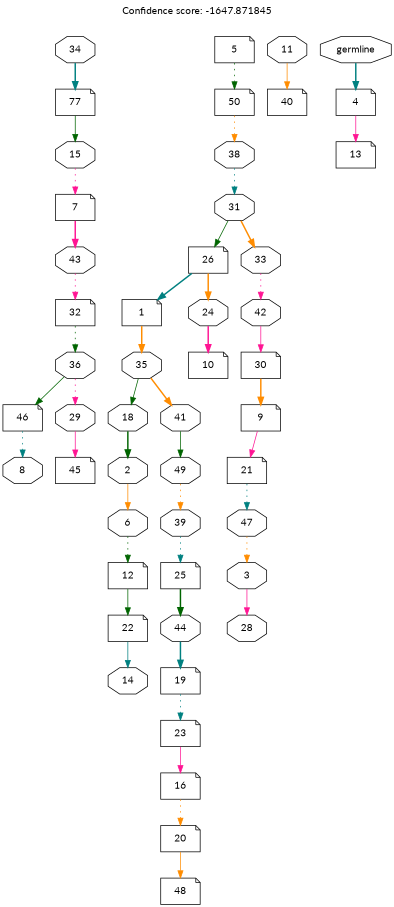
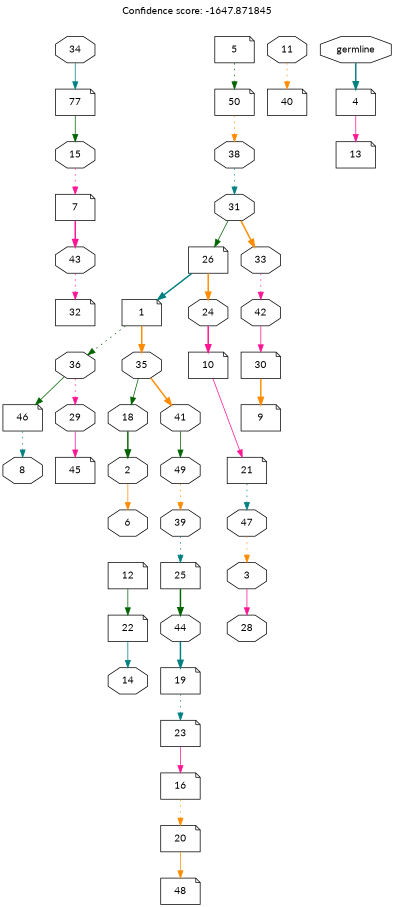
  digraph {
    fontname=Lato
    label="Confidence score: -1647.871845"
    labelloc=t
    node [fontname=Lato shape=octagon]
    edge [color=deeppink fontname=Lato style=dotted]
    n1 [label=3]
    n2 [label=28]
    n3 [label=47]
    n4 [label=21 shape=note]
    n5 [label=9 shape=note]
    n6 [label=30 shape=note]
    n7 [label=42]
    n8 [label=33]
    n9 [label=11]
    n10 [label=40 shape=note]
    n11 [label=8]
    n12 [label=46 shape=note]
    n13 [label=29]
    n14 [label=45 shape=note]
    n15 [label=36]
    n16 [label=32 shape=note]
    n17 [label=43]
    n18 [label=7 shape=note]
    n19 [label=15]
    n20 [label=77 shape=note]
    n21 [label=34]
    n22 [label=22 shape=note]
    n23 [label=14]
    n24 [label=12 shape=note]
    n25 [label=6]
    n26 [label=2]
    n27 [label=18]
    n28 [label=10 shape=note]
    n29 [label=24]
    n30 [label=20 shape=note]
    n31 [label=48 shape=note]
    n32 [label=16 shape=note]
    n33 [label=23 shape=note]
    n34 [label=19 shape=note]
    n35 [label=44]
    n36 [label=25 shape=note]
    n37 [label=39]
    n38 [label=49]
    n39 [label=41]
    n40 [label=35]
    n41 [label=1 shape=note]
    n42 [label=26 shape=note]
    n43 [label=31]
    n44 [label=38]
    n45 [label=50 shape=note]
    n46 [label=5 shape=note]
    n47 [label=13 shape=note]
    n48 [label=4 shape=note]
    n49 [label=germline]
    n1 -> n2 [style=solid]
    n3 -> n1 [color=darkorange]
    n4 -> n3 [color=teal]
-   n5 -> n4 [style=solid]
+   n28 -> n4 [style=solid]
    n6 -> n5 [color=darkorange style=bold]
    n7 -> n6 [style=solid]
    n8 -> n7
-   n9 -> n10 [color=darkorange style=solid]
+   n9 -> n10 [color=darkorange]
    n12 -> n11 [color=teal]
    n13 -> n14 [style=solid]
    n15 -> n12 [color=darkgreen style=solid]
    n15 -> n13
-   n16 -> n15 [color=darkgreen]
+   n41 -> n15 [color=darkgreen]
    n17 -> n16
    n18 -> n17 [style=bold]
    n19 -> n18
    n20 -> n19 [color=darkgreen style=solid]
-   n21 -> n20 [color=teal style=bold]
+   n21 -> n20 [color=teal style=solid]
    n22 -> n23 [color=teal style=solid]
    n24 -> n22 [color=darkgreen style=solid]
-   n25 -> n24 [color=darkgreen]
    n26 -> n25 [color=darkorange style=solid]
    n27 -> n26 [color=darkgreen style=bold]
    n29 -> n28 [style=bold]
    n30 -> n31 [color=darkorange style=solid]
    n32 -> n30 [color=darkorange]
    n33 -> n32 [style=solid]
    n34 -> n33 [color=teal]
    n35 -> n34 [color=teal style=bold]
    n36 -> n35 [color=darkgreen style=bold]
    n37 -> n36 [color=teal]
    n38 -> n37 [color=darkorange]
    n39 -> n38 [color=darkgreen style=solid]
    n40 -> n27 [color=darkgreen style=solid]
    n40 -> n39 [color=darkorange style=bold]
    n41 -> n40 [color=darkorange style=bold]
    n42 -> n29 [color=darkorange style=bold]
    n42 -> n41 [color=teal style=bold]
    n43 -> n8 [color=darkorange style=bold]
    n43 -> n42 [color=darkgreen style=solid]
    n44 -> n43 [color=teal]
    n45 -> n44 [color=darkorange]
    n46 -> n45 [color=darkgreen]
    n48 -> n47 [style=solid]
    n49 -> n48 [color=teal style=bold]
  }
